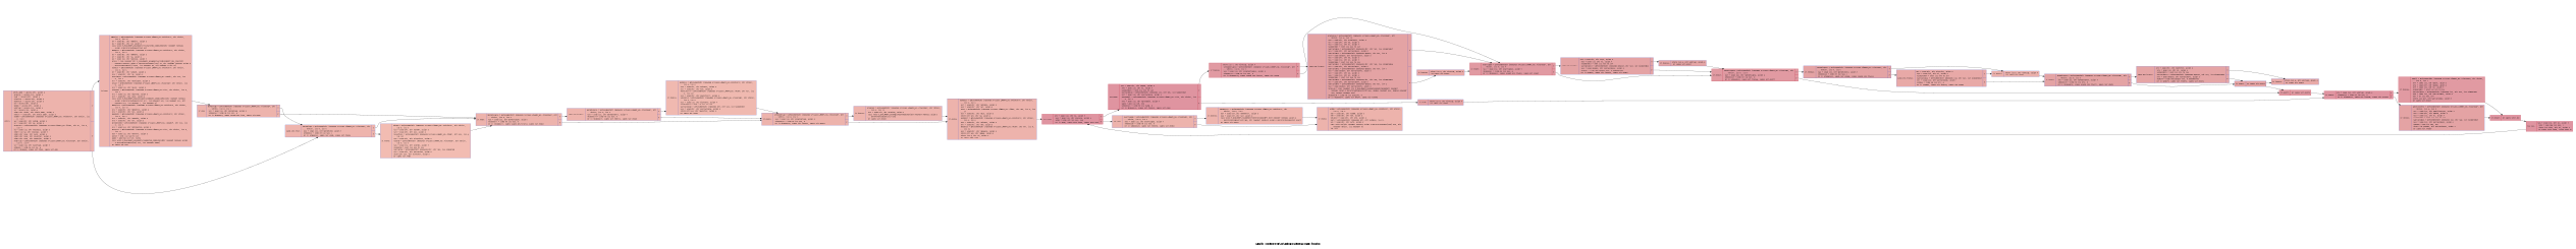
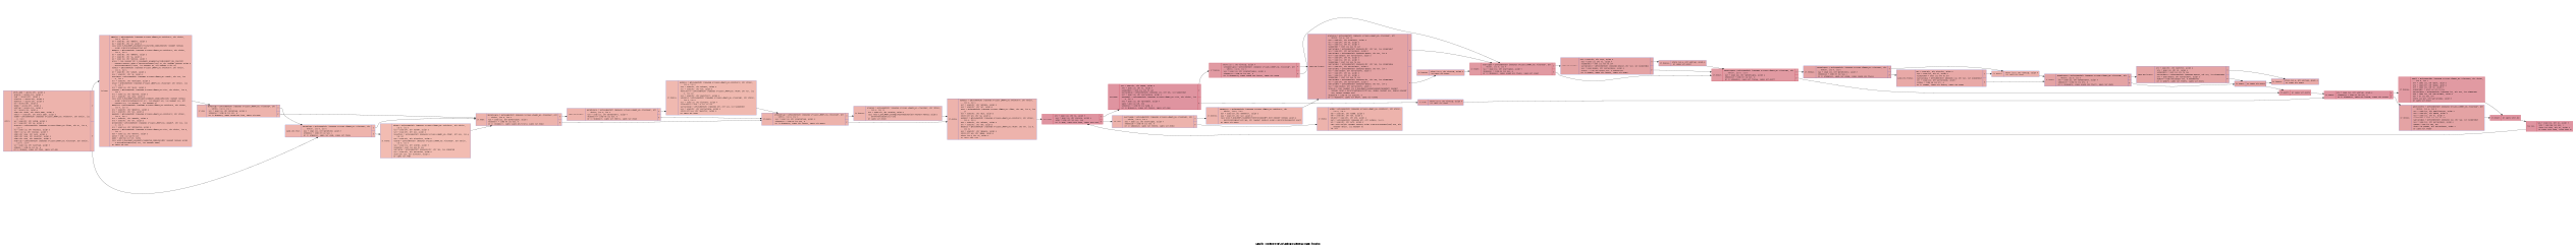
  digraph {
    label="CFG for '_ZN9LAMMPS_NS8FixGroup9set_groupEv' function"
    rankdir=LR
    node [color="#3d50c3ff" fillcolor="#d6524470" fontname=Courier shape=record style=filled]
    edge [tailport=s0]
    n1 [label="{entry:\l|  %this.addr = alloca ptr, align 8\l  %nlocal = alloca i32, align 4\l  %var = alloca ptr, align 8\l  %ivector = alloca ptr, align 8\l  %dvector = alloca ptr, align 8\l  %x = alloca ptr, align 8\l  %mask = alloca ptr, align 8\l  %inflag = alloca i32, align 4\l  %i = alloca i32, align 4\l  store ptr %this, ptr %this.addr, align 8\l  %this1 = load ptr, ptr %this.addr, align 8\l  %atom = getelementptr inbounds %\"class.LAMMPS_NS::Pointers\", ptr %this1, i32\l... 0, i32 6\l  %0 = load ptr, ptr %atom, align 8\l  %1 = load ptr, ptr %0, align 8\l  %nlocal2 = getelementptr inbounds %\"class.LAMMPS_NS::Atom\", ptr %1, i32 0,\l... i32 4\l  %2 = load i32, ptr %nlocal2, align 8\l  store i32 %2, ptr %nlocal, align 4\l  store ptr null, ptr %var, align 8\l  store ptr null, ptr %ivector, align 8\l  store ptr null, ptr %dvector, align 8\l  %varflag = getelementptr inbounds %\"class.LAMMPS_NS::FixGroup\", ptr %this1,\l... i32 0, i32 4\l  %3 = load i32, ptr %varflag, align 4\l  %tobool = icmp ne i32 %3, 0\l  br i1 %tobool, label %if.then, label %if.end\l|{<s0>T|<s1>F}}"]
    n2 [fillcolor="#d8564670" label="{if.then:\l|  %modify = getelementptr inbounds %\"class.LAMMPS_NS::Pointers\", ptr %this1,\l... i32 0, i32 12\l  %4 = load ptr, ptr %modify, align 8\l  %5 = load ptr, ptr %4, align 8\l  call void @_ZN9LAMMPS_NS6Modify17clearstep_computeEv(ptr noundef nonnull\l... align 8 dereferenceable(720) %5)\l  %memory = getelementptr inbounds %\"class.LAMMPS_NS::Pointers\", ptr %this1,\l... i32 0, i32 2\l  %6 = load ptr, ptr %memory, align 8\l  %7 = load ptr, ptr %6, align 8\l  %8 = load i32, ptr %nlocal, align 4\l  %call = call noundef ptr @_ZN9LAMMPS_NS6Memory6createIdEEPT_RS3_iPKc(ptr\l... noundef nonnull align 8 dereferenceable(184) %7, ptr noundef nonnull align 8\l... dereferenceable(8) %var, i32 noundef %8, ptr noundef @.str.18)\l  %input = getelementptr inbounds %\"class.LAMMPS_NS::Pointers\", ptr %this1,\l... i32 0, i32 5\l  %9 = load ptr, ptr %input, align 8\l  %10 = load ptr, ptr %9, align 8\l  %variable = getelementptr inbounds %\"class.LAMMPS_NS::Input\", ptr %10, i32\l... 0, i32 3\l  %11 = load ptr, ptr %variable, align 8\l  %ivar = getelementptr inbounds %\"class.LAMMPS_NS::FixGroup\", ptr %this1, i32\l... 0, i32 7\l  %12 = load i32, ptr %ivar, align 8\l  %igroup = getelementptr inbounds %\"class.LAMMPS_NS::Fix\", ptr %this1, i32 0,\l... i32 3\l  %13 = load i32, ptr %igroup, align 8\l  %14 = load ptr, ptr %var, align 8\l  call void @_ZN9LAMMPS_NS8Variable12compute_atomEiiPdii(ptr noundef nonnull\l... align 8 dereferenceable(376) %11, i32 noundef %12, i32 noundef %13, ptr\l... noundef %14, i32 noundef 1, i32 noundef 0)\l  %modify3 = getelementptr inbounds %\"class.LAMMPS_NS::Pointers\", ptr %this1,\l... i32 0, i32 12\l  %15 = load ptr, ptr %modify3, align 8\l  %16 = load ptr, ptr %15, align 8\l  %update = getelementptr inbounds %\"class.LAMMPS_NS::Pointers\", ptr %this1,\l... i32 0, i32 7\l  %17 = load ptr, ptr %update, align 8\l  %18 = load ptr, ptr %17, align 8\l  %ntimestep = getelementptr inbounds %\"class.LAMMPS_NS::Update\", ptr %18, i32\l... 0, i32 4\l  %19 = load i64, ptr %ntimestep, align 8\l  %nevery = getelementptr inbounds %\"class.LAMMPS_NS::Fix\", ptr %this1, i32 0,\l... i32 11\l  %20 = load i32, ptr %nevery, align 8\l  %sext = sext i32 %20 to i64\l  %add = add nsw i64 %19, %conv\l  call void @_ZN9LAMMPS_NS6Modify15addstep_computeEl(ptr noundef nonnull align\l... 8 dereferenceable(720) %16, i64 noundef %add)\l  br label %if.end\l}"]
    n3 [fillcolor="#d8564670" label="{land.lhs.true:\l|  %proptype = getelementptr inbounds %\"class.LAMMPS_NS::FixGroup\", ptr\l... %this1, i32 0, i32 6\l  %22 = load i32, ptr %proptype, align 4\l  %tobool5 = icmp ne i32 %22, 0\l  br i1 %tobool5, label %if.end9, label %if.then6\l|{<s0>T|<s1>F}}"]
    n4 [label="{if.end:\l|  %propflag = getelementptr inbounds %\"class.LAMMPS_NS::FixGroup\", ptr\l... %this1, i32 0, i32 5\l  %21 = load i32, ptr %propflag, align 8\l  %tobool4 = icmp ne i32 %21, 0\l  br i1 %tobool4, label %land.lhs.true, label %if.end9\l|{<s0>T|<s1>F}}"]
    n5 [label="{if.end9:\l|  %propflag10 = getelementptr inbounds %\"class.LAMMPS_NS::FixGroup\", ptr\l... %this1, i32 0, i32 5\l  %28 = load i32, ptr %propflag10, align 8\l  %tobool11 = icmp ne i32 %28, 0\l  br i1 %tobool11, label %land.lhs.true12, label %if.end21\l|{<s0>T|<s1>F}}"]
    n6 [fillcolor="#e1675170" label="{if.then6:\l|  %atom7 = getelementptr inbounds %\"class.LAMMPS_NS::Pointers\", ptr %this1,\l... i32 0, i32 6\l  %23 = load ptr, ptr %atom7, align 8\l  %24 = load ptr, ptr %23, align 8\l  %ivector8 = getelementptr inbounds %\"class.LAMMPS_NS::Atom\", ptr %24, i32 0,\l... i32 187\l  %25 = load ptr, ptr %ivector8, align 8\l  %iprop = getelementptr inbounds %\"class.LAMMPS_NS::FixGroup\", ptr %this1,\l... i32 0, i32 8\l  %26 = load i32, ptr %iprop, align 4\l  %idxprom = sext i32 %26 to i64\l  %arrayidx = getelementptr inbounds ptr, ptr %25, i64 %idxprom\l  %27 = load ptr, ptr %arrayidx, align 8\l  store ptr %27, ptr %ivector, align 8\l  br label %if.end9\l}"]
    n7 [fillcolor="#d8564670" label="{land.lhs.true12:\l|  %proptype13 = getelementptr inbounds %\"class.LAMMPS_NS::FixGroup\", ptr\l... %this1, i32 0, i32 6\l  %29 = load i32, ptr %proptype13, align 4\l  %tobool14 = icmp ne i32 %29, 0\l  br i1 %tobool14, label %if.then15, label %if.end21\l|{<s0>T|<s1>F}}"]
    n8 [label="{if.end21:\l|  %regionflag = getelementptr inbounds %\"class.LAMMPS_NS::FixGroup\", ptr\l... %this1, i32 0, i32 3\l  %35 = load i32, ptr %regionflag, align 8\l  %tobool22 = icmp ne i32 %35, 0\l  br i1 %tobool22, label %if.then23, label %if.end24\l|{<s0>T|<s1>F}}"]
    n9 [fillcolor="#de614d70" label="{if.then15:\l|  %atom16 = getelementptr inbounds %\"class.LAMMPS_NS::Pointers\", ptr %this1,\l... i32 0, i32 6\l  %30 = load ptr, ptr %atom16, align 8\l  %31 = load ptr, ptr %30, align 8\l  %dvector17 = getelementptr inbounds %\"class.LAMMPS_NS::Atom\", ptr %31, i32\l... 0, i32 189\l  %32 = load ptr, ptr %dvector17, align 8\l  %iprop18 = getelementptr inbounds %\"class.LAMMPS_NS::FixGroup\", ptr %this1,\l... i32 0, i32 8\l  %33 = load i32, ptr %iprop18, align 4\l  %idxprom19 = sext i32 %33 to i64\l  %arrayidx20 = getelementptr inbounds ptr, ptr %32, i64 %idxprom19\l  %34 = load ptr, ptr %arrayidx20, align 8\l  store ptr %34, ptr %dvector, align 8\l  br label %if.end21\l}"]
    n10 [fillcolor="#d8564670" label="{if.then23:\l|  %region = getelementptr inbounds %\"class.LAMMPS_NS::FixGroup\", ptr %this1,\l... i32 0, i32 12\l  %36 = load ptr, ptr %region, align 8\l  call void @_ZN9LAMMPS_NS6Region8prematchEv(ptr noundef nonnull align 8\l... dereferenceable(672) %36)\l  br label %if.end24\l}"]
    n11 [label="{if.end24:\l|  %atom25 = getelementptr inbounds %\"class.LAMMPS_NS::Pointers\", ptr %this1,\l... i32 0, i32 6\l  %37 = load ptr, ptr %atom25, align 8\l  %38 = load ptr, ptr %37, align 8\l  %x26 = getelementptr inbounds %\"class.LAMMPS_NS::Atom\", ptr %38, i32 0, i32\l... 37\l  %39 = load ptr, ptr %x26, align 8\l  store ptr %39, ptr %x, align 8\l  %atom27 = getelementptr inbounds %\"class.LAMMPS_NS::Pointers\", ptr %this1,\l... i32 0, i32 6\l  %40 = load ptr, ptr %atom27, align 8\l  %41 = load ptr, ptr %40, align 8\l  %mask28 = getelementptr inbounds %\"class.LAMMPS_NS::Atom\", ptr %41, i32 0,\l... i32 35\l  %42 = load ptr, ptr %mask28, align 8\l  store ptr %42, ptr %mask, align 8\l  store i32 0, ptr %i, align 4\l  br label %for.cond\l}"]
    n12 [color="#b70d28ff" fillcolor="#b70d2870" label="{for.cond:\l|  %43 = load i32, ptr %i, align 4\l  %44 = load i32, ptr %nlocal, align 4\l  %cmp = icmp slt i32 %43, %44\l  br i1 %cmp, label %for.body, label %for.end\l|{<s0>T|<s1>F}}"]
    n13 [color="#b70d28ff" fillcolor="#b70d2870" label="{for.body:\l|  %45 = load ptr, ptr %mask, align 8\l  %46 = load i32, ptr %i, align 4\l  %idxprom29 = sext i32 %46 to i64\l  %arrayidx30 = getelementptr inbounds i32, ptr %45, i64 %idxprom29\l  %47 = load i32, ptr %arrayidx30, align 4\l  %groupbit = getelementptr inbounds %\"class.LAMMPS_NS::Fix\", ptr %this1, i32\l... 0, i32 4\l  %48 = load i32, ptr %groupbit, align 4\l  %and = and i32 %47, %48\l  %tobool31 = icmp ne i32 %and, 0\l  br i1 %tobool31, label %if.then32, label %if.else\l|{<s0>T|<s1>F}}"]
    n14 [label="{for.end:\l|  %varflag88 = getelementptr inbounds %\"class.LAMMPS_NS::FixGroup\", ptr\l... %this1, i32 0, i32 4\l  %86 = load i32, ptr %varflag88, align 4\l  %tobool89 = icmp ne i32 %86, 0\l  br i1 %tobool89, label %if.then90, label %if.end92\l|{<s0>T|<s1>F}}"]
    n15 [color="#b70d28ff" fillcolor="#bb1b2c70" label="{if.then32:\l|  store i32 1, ptr %inflag, align 4\l  %regionflag33 = getelementptr inbounds %\"class.LAMMPS_NS::FixGroup\", ptr\l... %this1, i32 0, i32 3\l  %49 = load i32, ptr %regionflag33, align 8\l  %tobool34 = icmp ne i32 %49, 0\l  br i1 %tobool34, label %land.lhs.true35, label %if.end49\l|{<s0>T|<s1>F}}"]
    n16 [fillcolor="#c32e3170" label="{if.else:\l|  store i32 0, ptr %inflag, align 4\l  br label %if.end78\l}"]
    n17 [fillcolor="#d8564670" label="{if.then90:\l|  %memory91 = getelementptr inbounds %\"class.LAMMPS_NS::Pointers\", ptr\l... %this1, i32 0, i32 2\l  %87 = load ptr, ptr %memory91, align 8\l  %88 = load ptr, ptr %87, align 8\l  call void @_ZN9LAMMPS_NS6Memory7destroyIdEEvRPT_(ptr noundef nonnull align 8\l... dereferenceable(184) %88, ptr noundef nonnull align 8 dereferenceable(8) %var)\l  br label %if.end92\l}"]
    n18 [label="{if.end92:\l|  %comm = getelementptr inbounds %\"class.LAMMPS_NS::Pointers\", ptr %this1,\l... i32 0, i32 9\l  %89 = load ptr, ptr %comm, align 8\l  %90 = load ptr, ptr %89, align 8\l  %vtable = load ptr, ptr %90, align 8\l  %vfn = getelementptr inbounds ptr, ptr %vtable, i64 13\l  %91 = load ptr, ptr %vfn, align 8\l  call void %91(ptr noundef nonnull align 8 dereferenceable(600) %90, ptr\l... noundef %this1, i32 noundef 0)\l  ret void\l}"]
    n19 [fillcolor="#c32e3170" label="{land.lhs.true35:\l|  %region36 = getelementptr inbounds %\"class.LAMMPS_NS::FixGroup\", ptr\l... %this1, i32 0, i32 12\l  %50 = load ptr, ptr %region36, align 8\l  %51 = load ptr, ptr %x, align 8\l  %52 = load i32, ptr %i, align 4\l  %idxprom37 = sext i32 %52 to i64\l  %arrayidx38 = getelementptr inbounds ptr, ptr %51, i64 %idxprom37\l  %53 = load ptr, ptr %arrayidx38, align 8\l  %arrayidx39 = getelementptr inbounds double, ptr %53, i64 0\l  %54 = load double, ptr %arrayidx39, align 8\l  %55 = load ptr, ptr %x, align 8\l  %56 = load i32, ptr %i, align 4\l  %idxprom40 = sext i32 %56 to i64\l  %arrayidx41 = getelementptr inbounds ptr, ptr %55, i64 %idxprom40\l  %57 = load ptr, ptr %arrayidx41, align 8\l  %arrayidx42 = getelementptr inbounds double, ptr %57, i64 1\l  %58 = load double, ptr %arrayidx42, align 8\l  %59 = load ptr, ptr %x, align 8\l  %60 = load i32, ptr %i, align 4\l  %idxprom43 = sext i32 %60 to i64\l  %arrayidx44 = getelementptr inbounds ptr, ptr %59, i64 %idxprom43\l  %61 = load ptr, ptr %arrayidx44, align 8\l  %arrayidx45 = getelementptr inbounds double, ptr %61, i64 2\l  %62 = load double, ptr %arrayidx45, align 8\l  %call46 = call noundef i32 @_ZN9LAMMPS_NS6Region5matchEddd(ptr noundef\l... nonnull align 8 dereferenceable(672) %50, double noundef %54, double noundef\l... %58, double noundef %62)\l  %tobool47 = icmp ne i32 %call46, 0\l  br i1 %tobool47, label %if.end49, label %if.then48\l|{<s0>T|<s1>F}}"]
    n20 [color="#b70d28ff" fillcolor="#bb1b2c70" label="{if.end49:\l|  %varflag50 = getelementptr inbounds %\"class.LAMMPS_NS::FixGroup\", ptr\l... %this1, i32 0, i32 4\l  %63 = load i32, ptr %varflag50, align 4\l  %tobool51 = icmp ne i32 %63, 0\l  br i1 %tobool51, label %land.lhs.true52, label %if.end57\l|{<s0>T|<s1>F}}"]
    n21 [color="#b70d28ff" fillcolor="#b70d2870" label="{if.end78:\l|  %76 = load i32, ptr %inflag, align 4\l  %tobool79 = icmp ne i32 %76, 0\l  br i1 %tobool79, label %if.then80, label %if.else83\l|{<s0>T|<s1>F}}"]
    n22 [fillcolor="#ca3b3770" label="{if.then48:\l|  store i32 0, ptr %inflag, align 4\l  br label %if.end49\l}"]
    n23 [fillcolor="#c32e3170" label="{land.lhs.true52:\l|  %64 = load ptr, ptr %var, align 8\l  %65 = load i32, ptr %i, align 4\l  %idxprom53 = sext i32 %65 to i64\l  %arrayidx54 = getelementptr inbounds double, ptr %64, i64 %idxprom53\l  %66 = load double, ptr %arrayidx54, align 8\l  %cmp55 = fcmp oeq double %66, 0.000000e+00\l  br i1 %cmp55, label %if.then56, label %if.end57\l|{<s0>T|<s1>F}}"]
    n24 [color="#b70d28ff" fillcolor="#bb1b2c70" label="{if.end57:\l|  %propflag58 = getelementptr inbounds %\"class.LAMMPS_NS::FixGroup\", ptr\l... %this1, i32 0, i32 5\l  %67 = load i32, ptr %propflag58, align 8\l  %tobool59 = icmp ne i32 %67, 0\l  br i1 %tobool59, label %if.then60, label %if.end77\l|{<s0>T|<s1>F}}"]
    n25 [color="#b70d28ff" fillcolor="#bb1b2c70" label="{if.then80:\l|  %gbit = getelementptr inbounds %\"class.LAMMPS_NS::FixGroup\", ptr %this1,\l... i32 0, i32 1\l  %77 = load i32, ptr %gbit, align 8\l  %78 = load ptr, ptr %mask, align 8\l  %79 = load i32, ptr %i, align 4\l  %idxprom81 = sext i32 %79 to i64\l  %arrayidx82 = getelementptr inbounds i32, ptr %78, i64 %idxprom81\l  %80 = load i32, ptr %arrayidx82, align 4\l  %or = or i32 %80, %77\l  store i32 %or, ptr %arrayidx82, align 4\l  br label %if.end87\l}"]
    n26 [fillcolor="#c32e3170" label="{if.else83:\l|  %gbitinverse = getelementptr inbounds %\"class.LAMMPS_NS::FixGroup\", ptr\l... %this1, i32 0, i32 2\l  %81 = load i32, ptr %gbitinverse, align 4\l  %82 = load ptr, ptr %mask, align 8\l  %83 = load i32, ptr %i, align 4\l  %idxprom84 = sext i32 %83 to i64\l  %arrayidx85 = getelementptr inbounds i32, ptr %82, i64 %idxprom84\l  %84 = load i32, ptr %arrayidx85, align 4\l  %and86 = and i32 %84, %81\l  store i32 %and86, ptr %arrayidx85, align 4\l  br label %if.end80\l}"]
    n27 [fillcolor="#c5333470" label="{if.then56:\l|  store i32 0, ptr %inflag, align 4\l  br label %if.end57\l}"]
    n28 [fillcolor="#c32e3170" label="{if.then60:\l|  %proptype61 = getelementptr inbounds %\"class.LAMMPS_NS::FixGroup\", ptr\l... %this1, i32 0, i32 6\l  %68 = load i32, ptr %proptype61, align 4\l  %tobool62 = icmp ne i32 %68, 0\l  br i1 %tobool62, label %if.end68, label %land.lhs.true63\l|{<s0>T|<s1>F}}"]
    n29 [color="#b70d28ff" fillcolor="#bb1b2c70" label="{if.end77:\l|  br label %if.end78\l}"]
    n30 [fillcolor="#ca3b3770" label="{land.lhs.true63:\l|  %69 = load ptr, ptr %ivector, align 8\l  %70 = load i32, ptr %i, align 4\l  %idxprom64 = sext i32 %70 to i64\l  %arrayidx65 = getelementptr inbounds i32, ptr %69, i64 %idxprom64\l  %71 = load i32, ptr %arrayidx65, align 4\l  %cmp66 = icmp eq i32 %71, 0\l  br i1 %cmp66, label %if.then67, label %if.end68\l|{<s0>T|<s1>F}}"]
    n31 [fillcolor="#d24b4070" label="{if.then67:\l|  store i32 0, ptr %inflag, align 4\l  br label %if.end68\l}"]
    n32 [fillcolor="#c32e3170" label="{if.end68:\l|  %proptype69 = getelementptr inbounds %\"class.LAMMPS_NS::FixGroup\", ptr\l... %this1, i32 0, i32 6\l  %72 = load i32, ptr %proptype69, align 4\l  %tobool70 = icmp ne i32 %72, 0\l  br i1 %tobool70, label %land.lhs.true71, label %if.end76\l|{<s0>T|<s1>F}}"]
    n33 [fillcolor="#c5333470" label="{land.lhs.true71:\l|  %73 = load ptr, ptr %dvector, align 8\l  %74 = load i32, ptr %i, align 4\l  %idxprom72 = sext i32 %74 to i64\l  %arrayidx73 = getelementptr inbounds double, ptr %73, i64 %idxprom72\l  %75 = load double, ptr %arrayidx73, align 8\l  %cmp74 = fcmp oeq double %75, 0.000000e+00\l  br i1 %cmp74, label %if.then75, label %if.end76\l|{<s0>T|<s1>F}}"]
    n34 [fillcolor="#c32e3170" label="{if.end76:\l|  br label %if.end77\l}"]
    n35 [fillcolor="#ca3b3770" label="{if.then75:\l|  store i32 0, ptr %inflag, align 4\l  br label %if.end76\l}"]
    n36 [color="#b70d28ff" fillcolor="#b70d2870" label="{if.end87:\l|  br label %for.inc\l}"]
    n37 [color="#b70d28ff" fillcolor="#b70d2870" label="{for.inc:\l|  %85 = load i32, ptr %i, align 4\l  %inc = add nsw i32 %85, 1\l  store i32 %inc, ptr %i, align 4\l  br label %for.cond, !llvm.loop !6\l}"]
    n1 -> n2
    n1 -> n3 [tailport=s1]
    n2 -> n4
    n3 -> n5
    n3 -> n6 [tailport=s1]
    n4 -> n3
    n4 -> n5 [tailport=s1]
    n5 -> n7
    n5 -> n8 [tailport=s1]
    n6 -> n5
    n7 -> n8 [tailport=s1]
    n7 -> n9
    n8 -> n10
    n8 -> n11 [tailport=s1]
    n9 -> n8
    n10 -> n11
    n11 -> n12
    n12 -> n13
    n12 -> n14 [tailport=s1]
    n13 -> n15
    n13 -> n16 [tailport=s1]
    n14 -> n17
    n14 -> n18 [tailport=s1]
    n15 -> n19
    n15 -> n20 [tailport=s1]
    n16 -> n21
-   n17 -> n18
+   n17 -> n19
    n19 -> n20
    n19 -> n22 [tailport=s1]
    n20 -> n23
    n20 -> n24 [tailport=s1]
    n21 -> n25
    n21 -> n26 [tailport=s1]
    n22 -> n20
    n23 -> n24 [tailport=s1]
    n23 -> n27
    n24 -> n28
    n24 -> n29 [tailport=s1]
    n25 -> n36
    n26 -> n36
    n27 -> n24
    n28 -> n30 [tailport=s1]
    n28 -> n31
    n29 -> n21
    n30 -> n31
    n30 -> n32 [tailport=s1]
    n31 -> n32
    n32 -> n33
    n32 -> n34 [tailport=s1]
    n33 -> n34 [tailport=s1]
    n33 -> n35
    n34 -> n29
    n34 -> n35
    n36 -> n37
    n37 -> n12
  }
